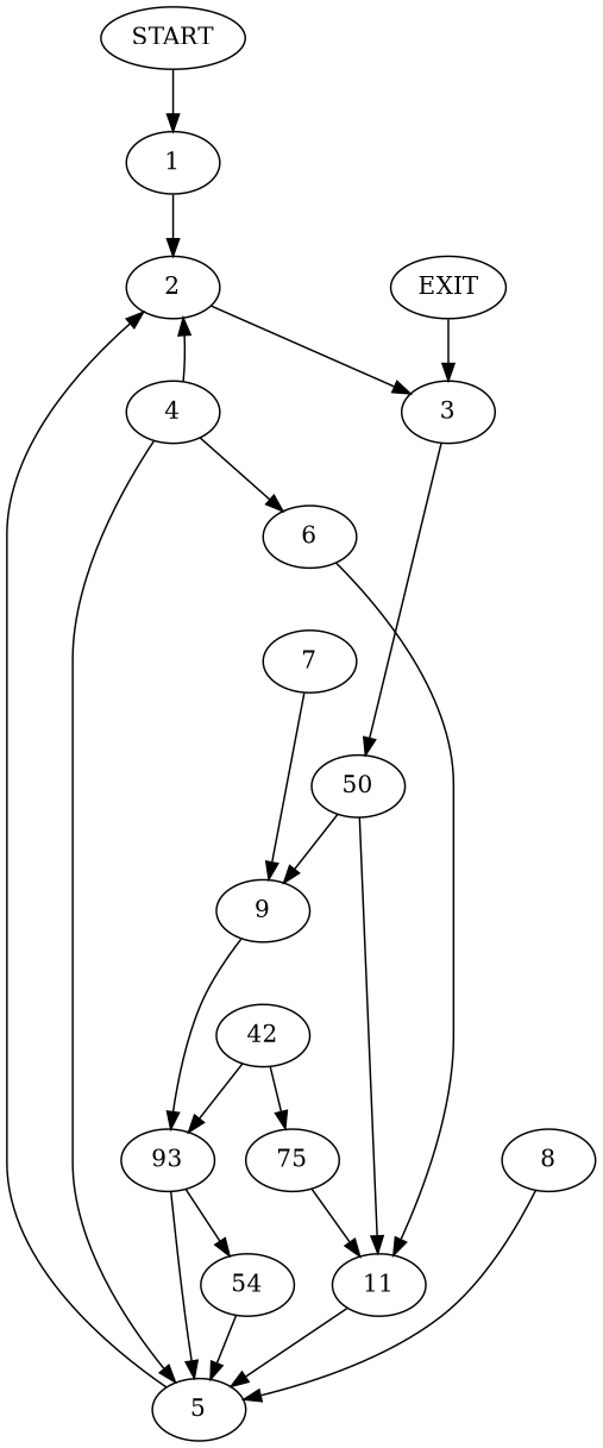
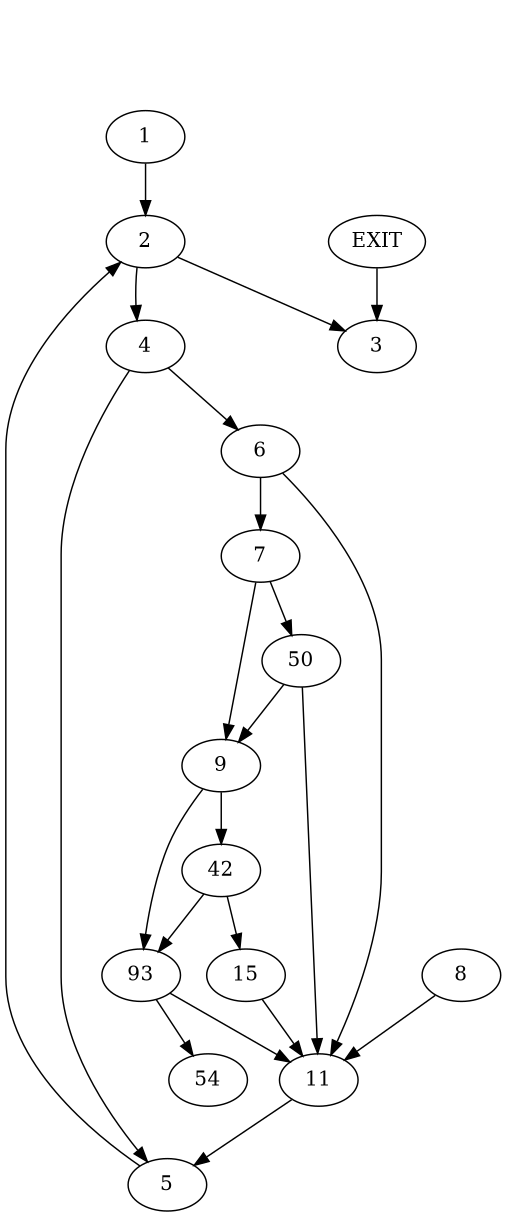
  digraph {
-   n1 [label=START]
    1
    2
    n4 [label=EXIT]
    3
    4
    5
    6
    7
    11
    9
    n12 [label=50]
    8
    n14 [label=42]
    n15 [label=93]
-   15 [label=75]
+   15
    n17 [label=54]
-   n1 -> 1
    1 -> 2
    2 -> 3
-   4 -> 2
+   2 -> 4
    n4 -> 3
    4 -> 5
    4 -> 6
    5 -> 2
+   6 -> 7
    6 -> 11
    7 -> 9
-   3 -> n12
+   7 -> n12
    11 -> 5
+   9 -> n14
    9 -> n15
    n12 -> 11
    n12 -> 9
-   8 -> 5
+   8 -> 11
    n14 -> n15
    n14 -> 15
-   n15 -> 5
+   n15 -> 11
    n15 -> n17
    15 -> 11
-   n17 -> 5
  }
